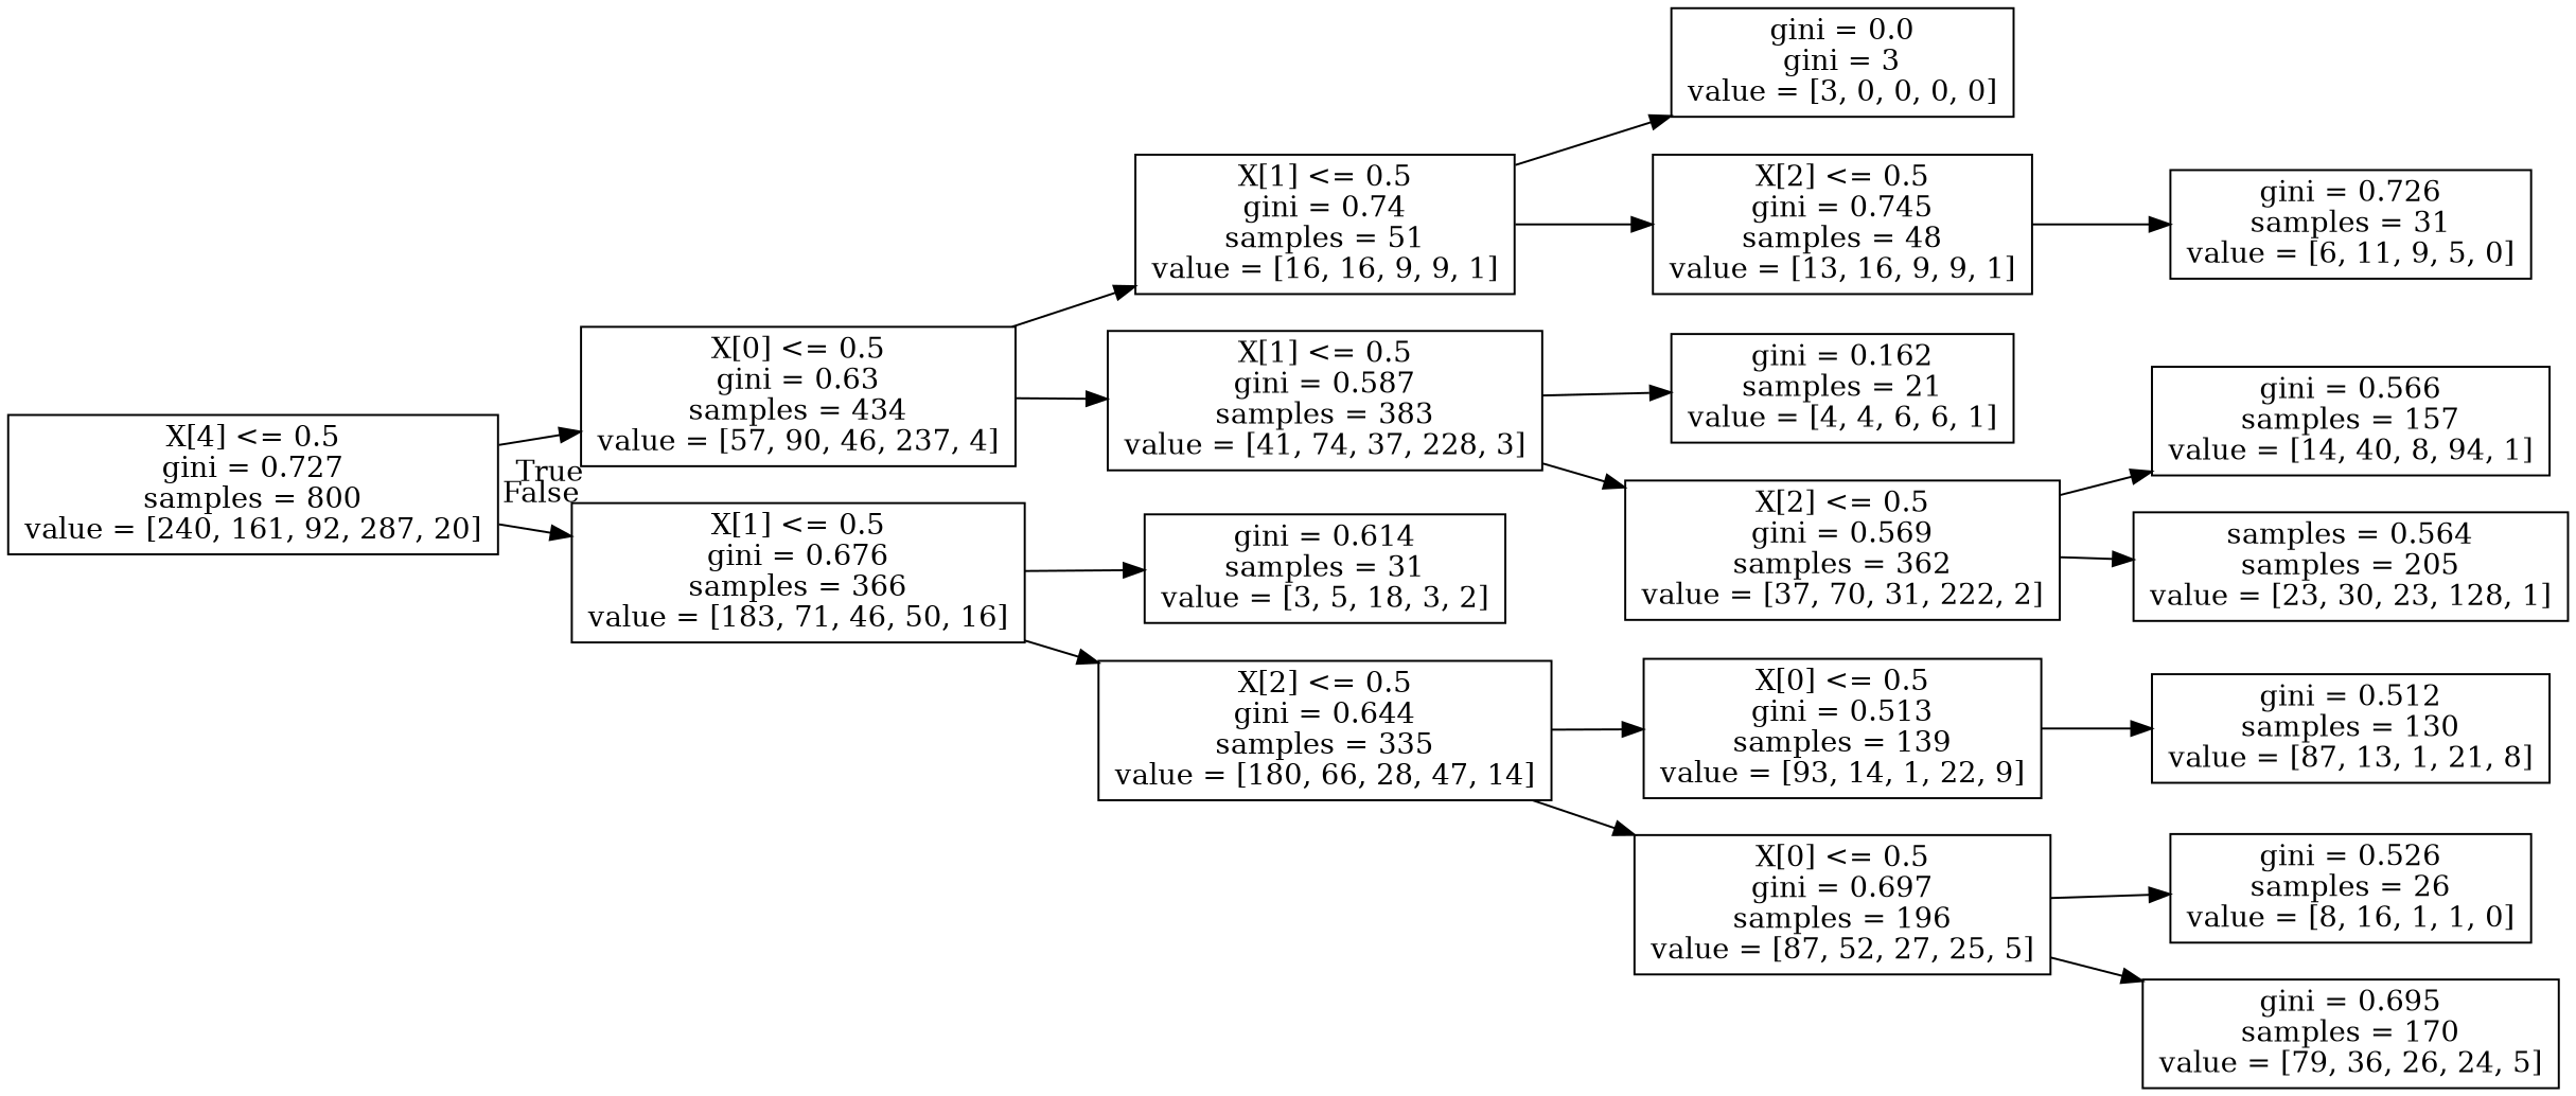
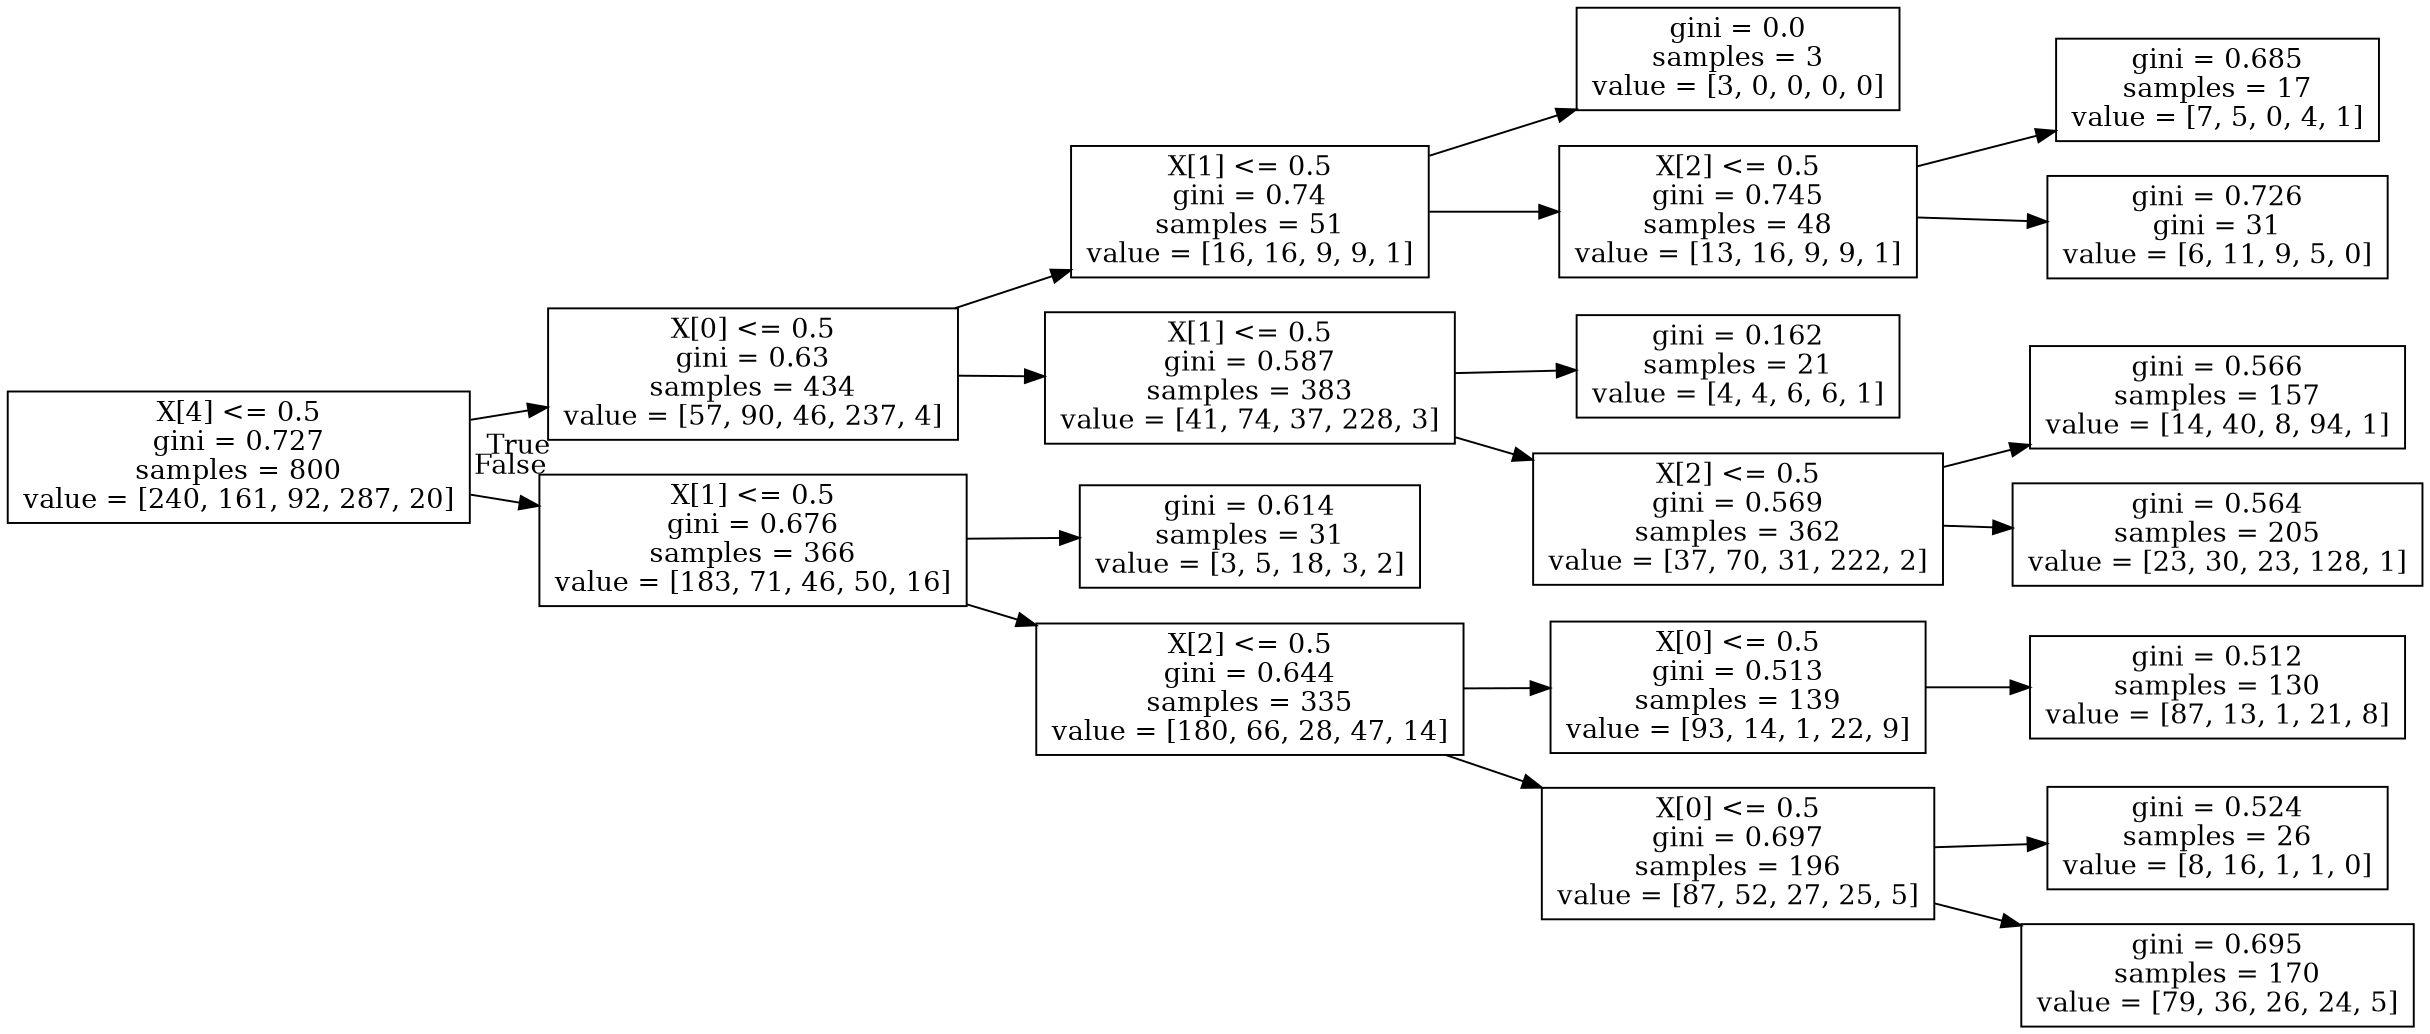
  digraph {
    rankdir=LR
    node [shape=box]
    n1 [label="X[4] <= 0.5\ngini = 0.727\nsamples = 800\nvalue = [240, 161, 92, 287, 20]"]
    n2 [label="X[0] <= 0.5\ngini = 0.63\nsamples = 434\nvalue = [57, 90, 46, 237, 4]"]
    n3 [label="X[1] <= 0.5\ngini = 0.676\nsamples = 366\nvalue = [183, 71, 46, 50, 16]"]
    n4 [label="X[1] <= 0.5\ngini = 0.74\nsamples = 51\nvalue = [16, 16, 9, 9, 1]"]
    n5 [label="X[1] <= 0.5\ngini = 0.587\nsamples = 383\nvalue = [41, 74, 37, 228, 3]"]
    n6 [label="gini = 0.614\nsamples = 31\nvalue = [3, 5, 18, 3, 2]"]
    n7 [label="X[2] <= 0.5\ngini = 0.644\nsamples = 335\nvalue = [180, 66, 28, 47, 14]"]
-   n8 [label="gini = 0.0\ngini = 3\nvalue = [3, 0, 0, 0, 0]"]
+   n8 [label="gini = 0.0\nsamples = 3\nvalue = [3, 0, 0, 0, 0]"]
    n9 [label="X[2] <= 0.5\ngini = 0.745\nsamples = 48\nvalue = [13, 16, 9, 9, 1]"]
    n10 [label="gini = 0.162\nsamples = 21\nvalue = [4, 4, 6, 6, 1]"]
    n11 [label="X[2] <= 0.5\ngini = 0.569\nsamples = 362\nvalue = [37, 70, 31, 222, 2]"]
-   n13 [label="gini = 0.726\nsamples = 31\nvalue = [6, 11, 9, 5, 0]"]
+   n12 [label="gini = 0.685\nsamples = 17\nvalue = [7, 5, 0, 4, 1]"]
+   n13 [label="gini = 0.726\ngini = 31\nvalue = [6, 11, 9, 5, 0]"]
    n14 [label="gini = 0.566\nsamples = 157\nvalue = [14, 40, 8, 94, 1]"]
-   n15 [label="samples = 0.564\nsamples = 205\nvalue = [23, 30, 23, 128, 1]"]
+   n15 [label="gini = 0.564\nsamples = 205\nvalue = [23, 30, 23, 128, 1]"]
    n16 [label="X[0] <= 0.5\ngini = 0.513\nsamples = 139\nvalue = [93, 14, 1, 22, 9]"]
    n17 [label="X[0] <= 0.5\ngini = 0.697\nsamples = 196\nvalue = [87, 52, 27, 25, 5]"]
    n18 [label="gini = 0.512\nsamples = 130\nvalue = [87, 13, 1, 21, 8]"]
-   n19 [label="gini = 0.526\nsamples = 26\nvalue = [8, 16, 1, 1, 0]"]
+   n19 [label="gini = 0.524\nsamples = 26\nvalue = [8, 16, 1, 1, 0]"]
    n20 [label="gini = 0.695\nsamples = 170\nvalue = [79, 36, 26, 24, 5]"]
    n1 -> n2 [headlabel=True labelangle=45 labeldistance=2.5]
    n1 -> n3 [headlabel=False labelangle=-45 labeldistance=2.5]
    n2 -> n4
    n2 -> n5
    n3 -> n6
    n3 -> n7
    n4 -> n8
    n4 -> n9
    n5 -> n10
    n5 -> n11
    n7 -> n16
    n7 -> n17
+   n9 -> n12
    n9 -> n13
    n11 -> n14
    n11 -> n15
    n16 -> n18
    n17 -> n19
    n17 -> n20
  }
